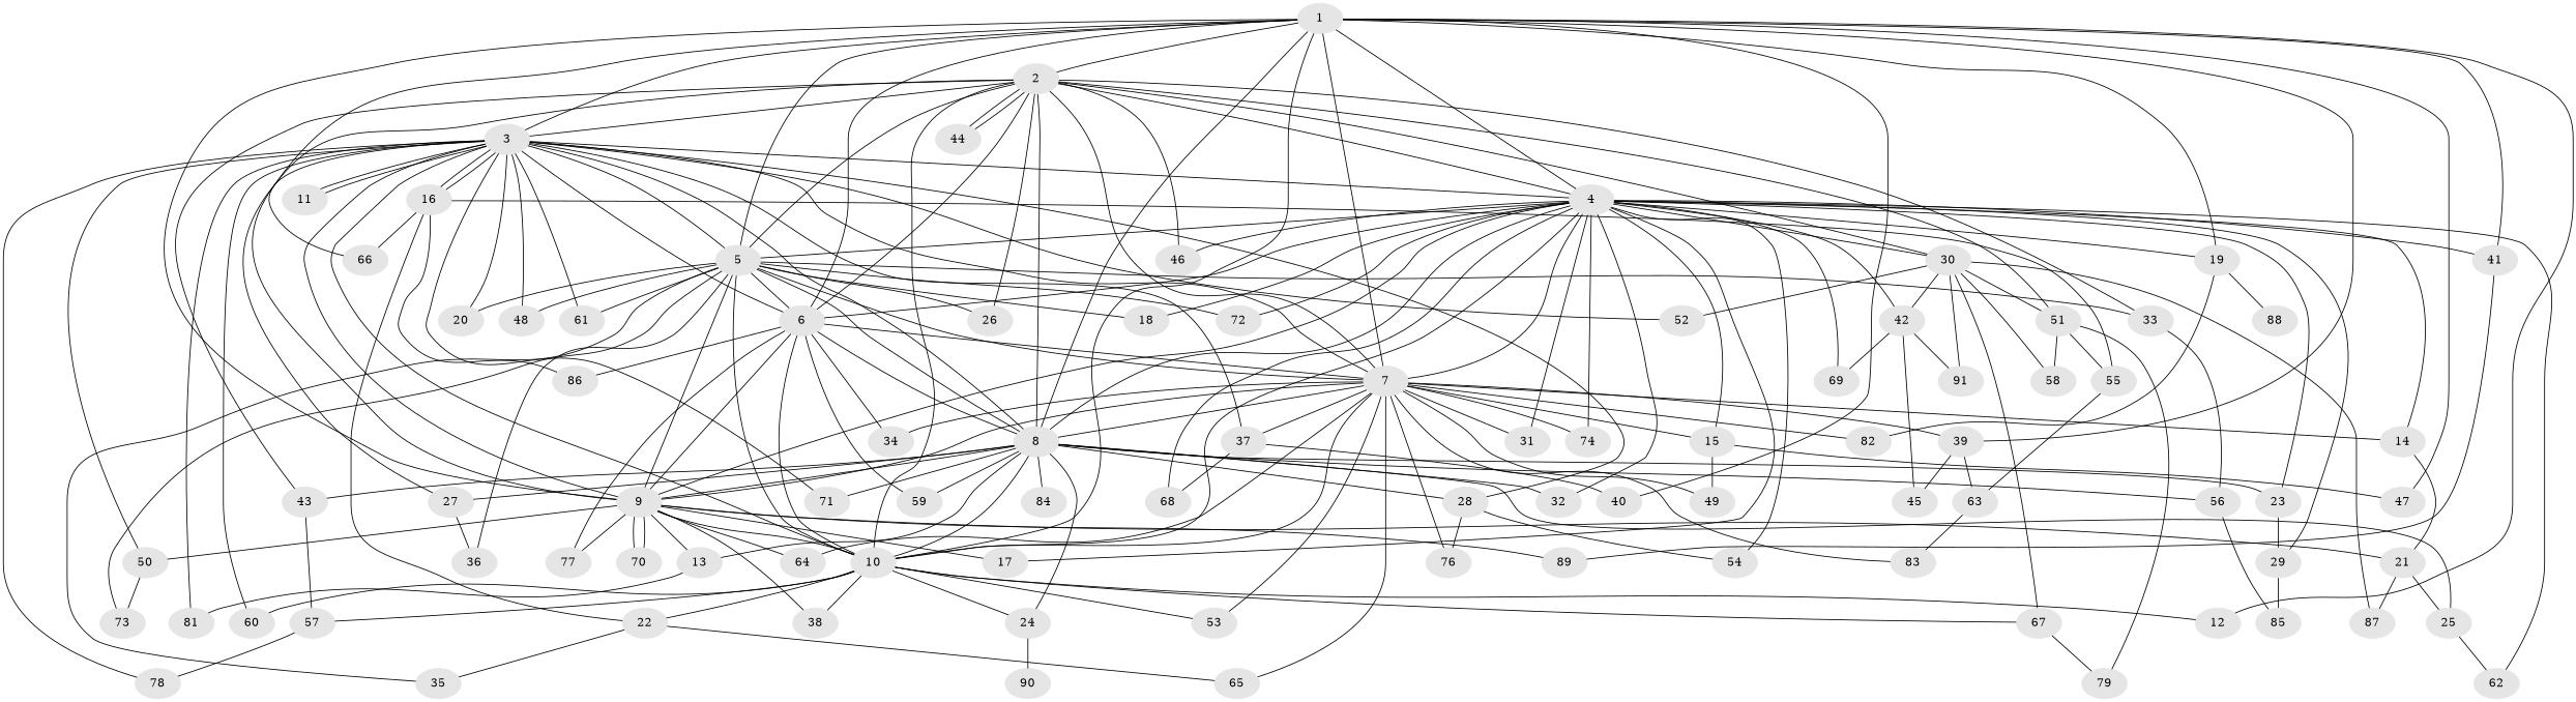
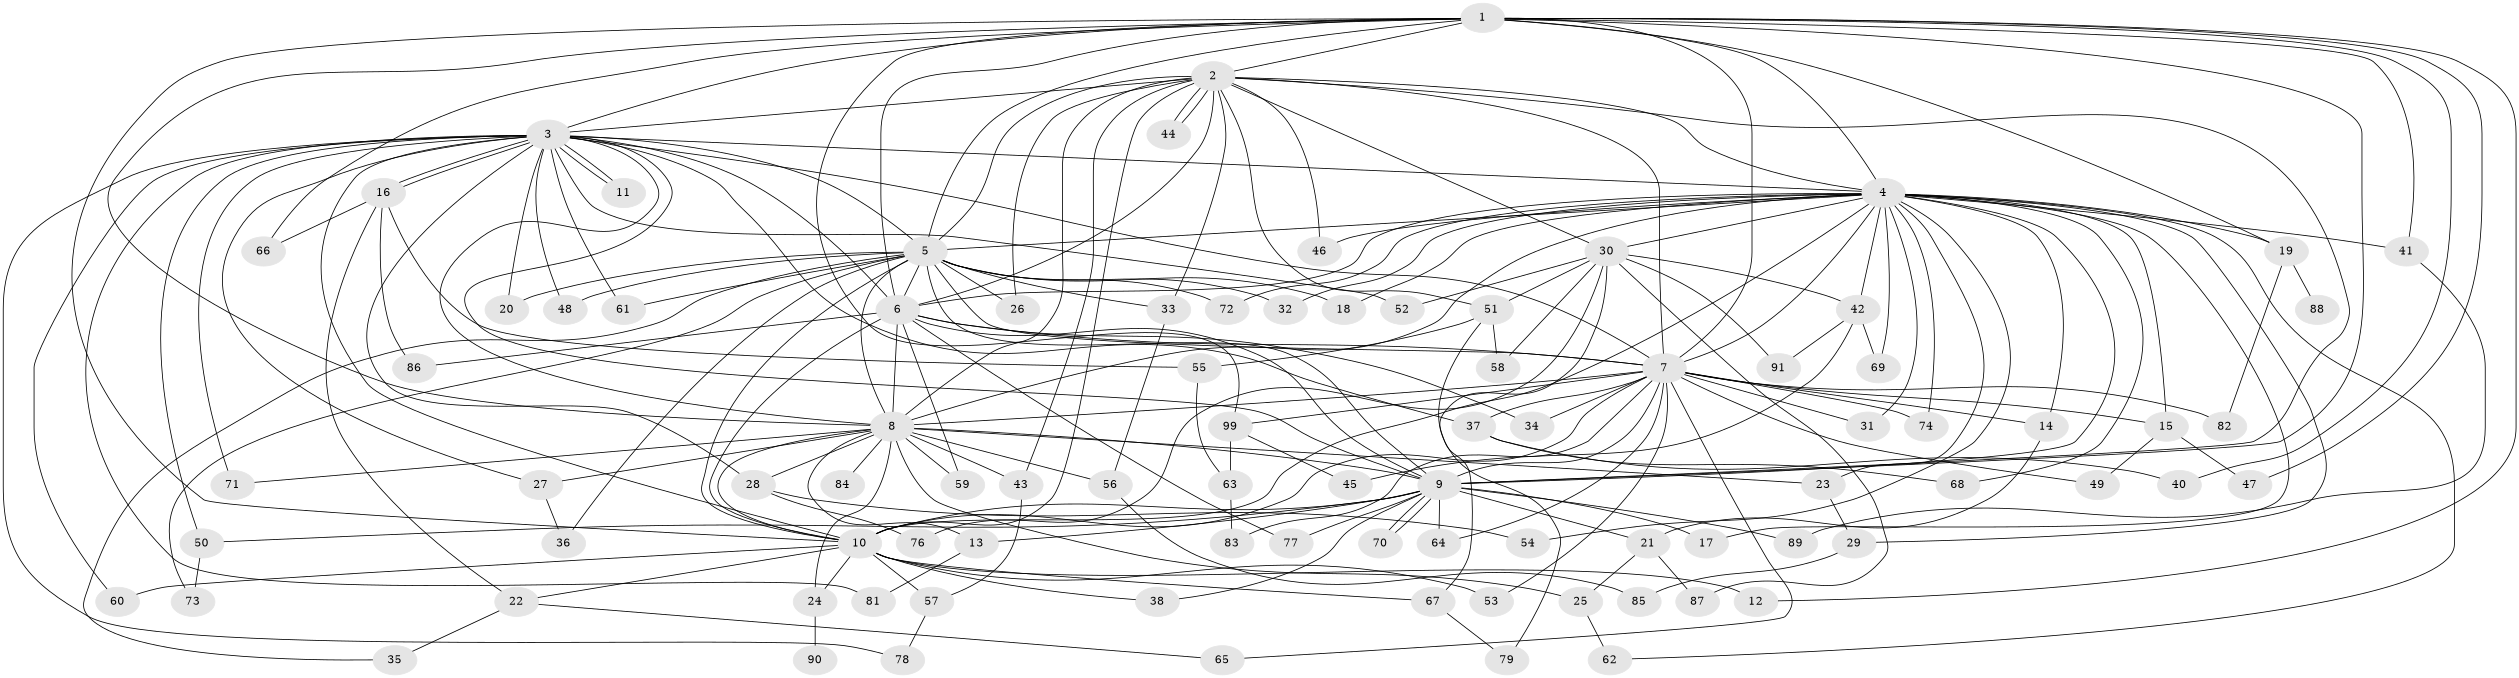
  graph {
    node [color=gray90 style=filled]
    1
    2
    3
    4
    5
    6
    7
    8
    9
    10
    12
    19
-   39
+   39 [label=99]
    40
    41
    47
    66
    26
    30
    33
    43
    44
    46
    51
    11
    16
    20
    27
    28
    37
    48
    50
    52
    60
    61
    71
    78
    81
    14
    15
    17
    18
    23
    29
    31
    32
    42
    54
    62
    68
    69
    72
    74
    35
    36
    73
    34
    59
    77
    86
    49
    53
    64
    65
    82
    83
    13
    24
    25
    56
    84
    21
    38
    70
    89
    22
    57
    67
    88
    45
    63
    87
    76
    58
    91
    55
    79
    85
    90
    1 -- 2
    1 -- 3
    1 -- 4
    1 -- 5
    1 -- 6
    1 -- 7
    1 -- 8
    1 -- 9
    1 -- 10
    1 -- 12
    1 -- 19
    1 -- 39
    1 -- 40
    1 -- 41
    1 -- 47
    1 -- 66
    2 -- 3
    2 -- 4
    2 -- 5
    2 -- 6
    2 -- 7
    2 -- 8
    2 -- 9
    2 -- 10
    2 -- 26
    2 -- 30
    2 -- 33
    2 -- 43
    2 -- 44
    2 -- 44
    2 -- 46
    2 -- 51
    3 -- 4
    3 -- 5
    3 -- 6
    3 -- 7
    3 -- 8
    3 -- 9
    3 -- 10
    3 -- 11
    3 -- 11
    3 -- 16
    3 -- 16
    3 -- 20
    3 -- 27
    3 -- 28
    3 -- 37
    3 -- 48
    3 -- 50
    3 -- 52
    3 -- 60
    3 -- 61
    3 -- 71
    3 -- 78
    3 -- 81
    4 -- 5
    4 -- 6
    4 -- 7
    4 -- 8
    4 -- 9
    4 -- 10
    4 -- 19
    4 -- 41
    4 -- 30
    4 -- 46
    4 -- 14
    4 -- 15
    4 -- 17
    4 -- 18
    4 -- 23
    4 -- 29
    4 -- 31
    4 -- 32
    4 -- 42
    4 -- 54
    4 -- 62
    4 -- 68
    4 -- 69
    4 -- 72
    4 -- 74
    5 -- 6
    5 -- 7
    5 -- 8
    5 -- 9
    5 -- 10
    5 -- 26
    5 -- 33
    5 -- 20
    5 -- 48
    5 -- 61
    5 -- 18
-   8 -- 32
+   5 -- 32
    5 -- 72
    5 -- 35
    5 -- 36
    5 -- 73
    6 -- 7
    6 -- 8
    6 -- 9
    6 -- 10
    6 -- 34
    6 -- 59
    6 -- 77
    6 -- 86
    7 -- 8
    7 -- 9
    7 -- 10
    7 -- 39
    7 -- 37
    7 -- 14
    7 -- 15
    7 -- 31
    7 -- 74
    7 -- 34
    7 -- 49
    7 -- 53
    7 -- 64
    7 -- 65
    7 -- 82
    7 -- 83
    8 -- 9
    8 -- 10
    8 -- 43
    8 -- 27
    8 -- 28
    8 -- 71
    8 -- 23
    8 -- 59
    8 -- 13
    8 -- 24
    8 -- 25
    8 -- 56
    8 -- 84
    9 -- 10
    9 -- 50
    9 -- 17
    9 -- 77
    9 -- 64
    9 -- 13
    9 -- 21
    9 -- 38
    9 -- 70
    9 -- 70
    9 -- 89
    10 -- 12
    10 -- 60
    10 -- 53
    10 -- 24
    10 -- 38
    10 -- 22
    10 -- 57
    10 -- 67
    19 -- 82
    19 -- 88
    39 -- 45
    39 -- 63
    41 -- 89
    30 -- 51
    30 -- 52
    30 -- 42
    30 -- 67
    30 -- 87
-   7 -- 76
+   30 -- 76
    30 -- 58
    30 -- 91
    33 -- 56
    43 -- 57
    51 -- 58
    51 -- 55
    51 -- 79
    16 -- 66
    16 -- 86
    16 -- 22
    16 -- 55
    27 -- 36
    28 -- 54
    28 -- 76
    37 -- 40
    37 -- 68
    50 -- 73
    14 -- 21
    15 -- 47
    15 -- 49
    23 -- 29
    29 -- 85
    42 -- 69
    42 -- 45
    42 -- 91
    13 -- 81
    24 -- 90
    25 -- 62
    56 -- 85
    21 -- 25
    21 -- 87
    22 -- 35
    22 -- 65
    57 -- 78
    67 -- 79
    63 -- 83
    55 -- 63
  }
